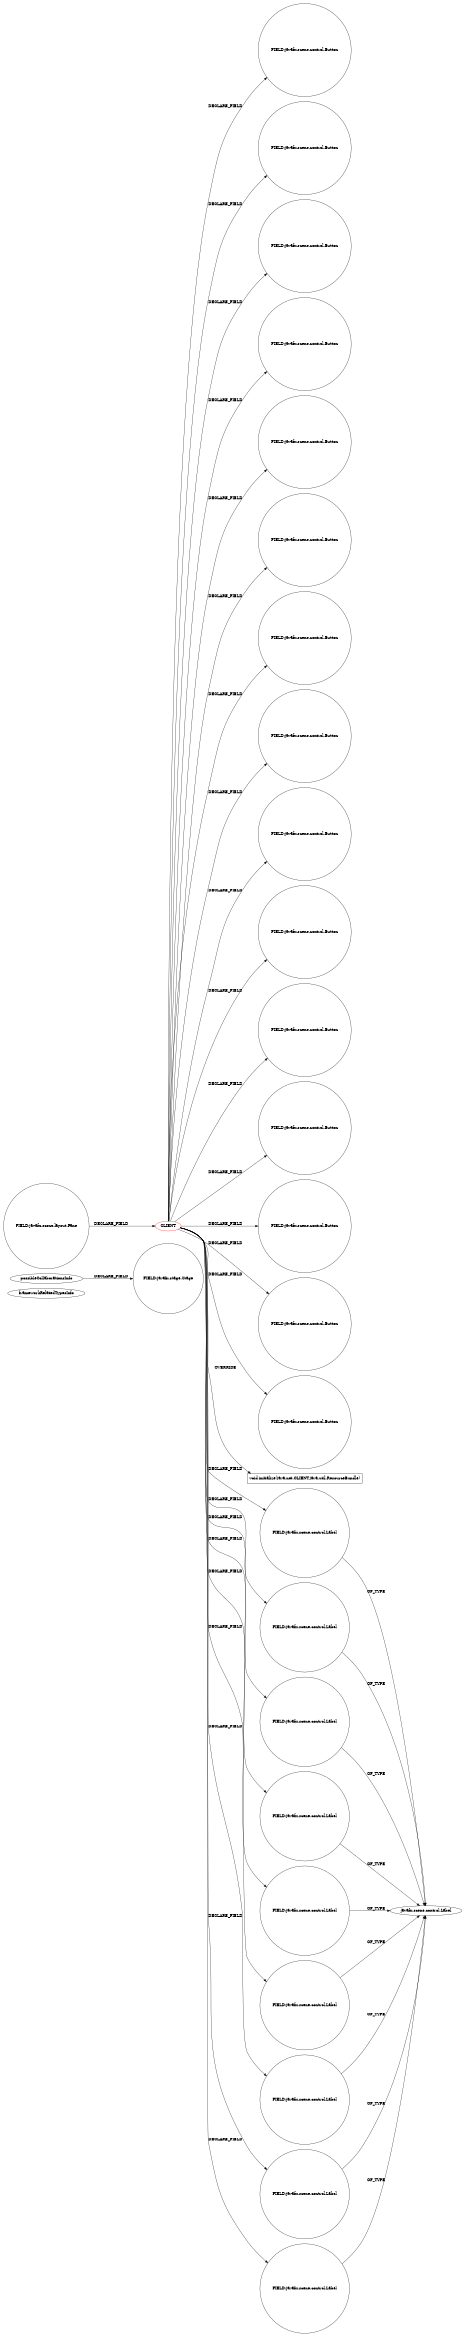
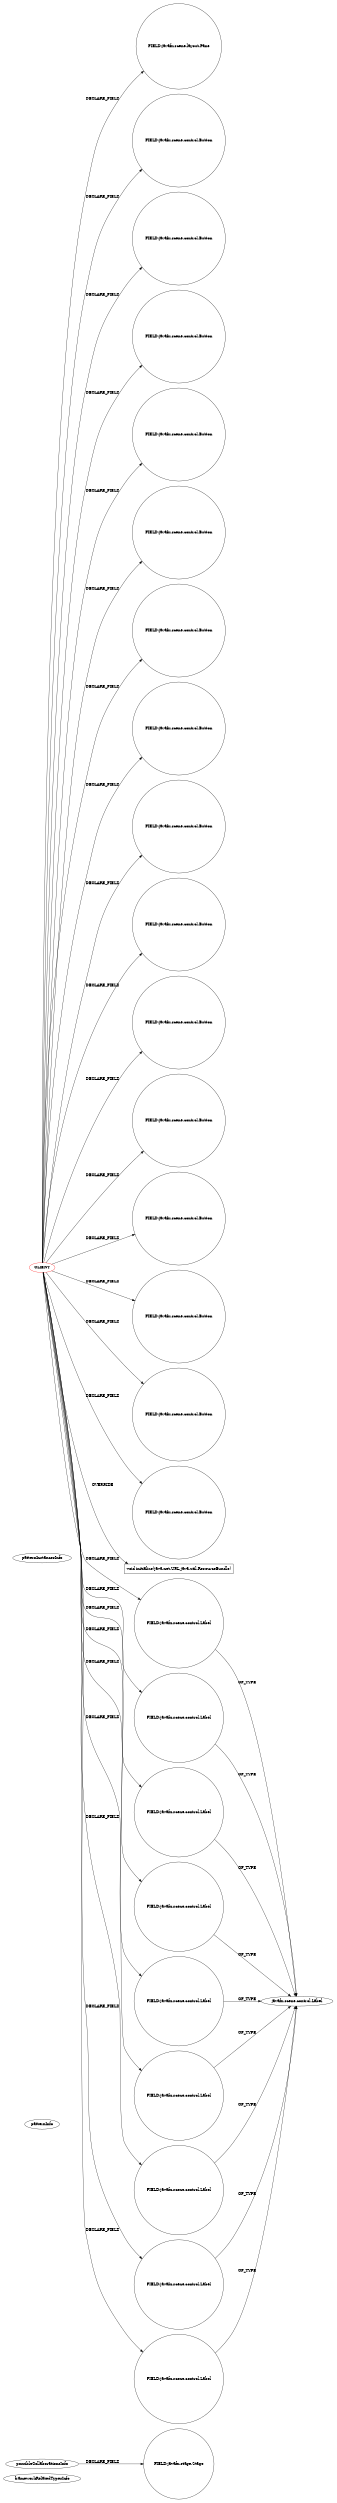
  digraph {
    rankdir=LR
    node [isFrameworkType=false shape=circle vertexType=FIELD_DECLARATION]
    frameworkRelatedTypesInfo [isFrameworkType="" shape="" vertexType=""]
    possibleCollaborationsInfo [isFrameworkType="" shape="" vertexType=""]
    n3 [label="FIELD:javafx.stage.Stage"]
+   patternInfo [frequency=2.0 patternRootClient=0 isFrameworkType="" shape="" vertexType=""]
+   patternInstancesInfo [0="walker-clint-AIProj3~/walker-clint-AIProj3/AIProj3-master/src/application/GameBoardController.java~GameBoardController~4712" 1="RomeoGolf-BC~/RomeoGolf-BC/BC-master/src/romeogolf/bc/MainController.java~MainController~1142" isFrameworkType="" shape="" vertexType=""]
    n6 [label="FIELD:javafx.scene.layout.Pane"]
    n7 [color=red label=CLIENT vertexType=ROOT_CLIENT_CLASS_DECLARATION shape=""]
    n8 [label="FIELD:javafx.scene.control.Button"]
    n9 [label="FIELD:javafx.scene.control.Button"]
    n10 [label="FIELD:javafx.scene.control.Button"]
    n11 [label="FIELD:javafx.scene.control.Button"]
    n12 [label="FIELD:javafx.scene.control.Button"]
    n13 [label="FIELD:javafx.scene.control.Button"]
    n14 [label="FIELD:javafx.scene.control.Button"]
    n15 [label="FIELD:javafx.scene.control.Button"]
    n16 [label="FIELD:javafx.scene.control.Button"]
    n17 [label="FIELD:javafx.scene.control.Button"]
    n18 [label="FIELD:javafx.scene.control.Button"]
    n19 [label="FIELD:javafx.scene.control.Button"]
    n20 [label="FIELD:javafx.scene.control.Button"]
    n21 [label="FIELD:javafx.scene.control.Button"]
    n22 [label="FIELD:javafx.scene.control.Button"]
-   n23 [label="void initialize(java.net.CLIENT,java.util.ResourceBundle)" shape=box vertexType=OVERRIDING_METHOD_DECLARATION]
+   n23 [label="void initialize(java.net.URL,java.util.ResourceBundle)" shape=box vertexType=OVERRIDING_METHOD_DECLARATION]
    n24 [label="FIELD:javafx.scene.control.Label"]
    n25 [label="FIELD:javafx.scene.control.Label"]
    n26 [label="FIELD:javafx.scene.control.Label"]
    n27 [label="FIELD:javafx.scene.control.Label"]
    n28 [label="FIELD:javafx.scene.control.Label"]
    n29 [label="FIELD:javafx.scene.control.Label"]
    n30 [label="FIELD:javafx.scene.control.Label"]
    n31 [label="FIELD:javafx.scene.control.Label"]
    n32 [label="FIELD:javafx.scene.control.Label"]
    n33 [label="javafx.scene.control.Label" vertexType=FRAMEWORK_CLASS_TYPE shape=""]
    possibleCollaborationsInfo -> n3 [label=DECLARE_FIELD]
-   n6 -> n7 [label=DECLARE_FIELD]
+   n7 -> n6 [label=DECLARE_FIELD]
    n7 -> n8 [label=DECLARE_FIELD]
    n7 -> n9 [label=DECLARE_FIELD]
    n7 -> n10 [label=DECLARE_FIELD]
    n7 -> n11 [label=DECLARE_FIELD]
    n7 -> n12 [label=DECLARE_FIELD]
    n7 -> n13 [label=DECLARE_FIELD]
    n7 -> n14 [label=DECLARE_FIELD]
    n7 -> n15 [label=DECLARE_FIELD]
    n7 -> n16 [label=DECLARE_FIELD]
    n7 -> n17 [label=DECLARE_FIELD]
    n7 -> n18 [label=DECLARE_FIELD]
    n7 -> n19 [label=DECLARE_FIELD]
    n7 -> n20 [label=DECLARE_FIELD]
    n7 -> n21 [label=DECLARE_FIELD]
    n7 -> n22 [label=DECLARE_FIELD]
    n7 -> n23 [label=OVERRIDE]
    n7 -> n24 [label=DECLARE_FIELD]
    n7 -> n25 [label=DECLARE_FIELD]
    n7 -> n26 [label=DECLARE_FIELD]
    n7 -> n27 [label=DECLARE_FIELD]
    n7 -> n28 [label=DECLARE_FIELD]
    n7 -> n29 [label=DECLARE_FIELD]
    n7 -> n30 [label=DECLARE_FIELD]
    n7 -> n31 [label=DECLARE_FIELD]
    n7 -> n32 [label=DECLARE_FIELD]
    n24 -> n33 [label=OF_TYPE]
    n25 -> n33 [label=OF_TYPE]
    n26 -> n33 [label=OF_TYPE]
    n27 -> n33 [label=OF_TYPE]
    n28 -> n33 [label=OF_TYPE]
    n29 -> n33 [label=OF_TYPE]
    n30 -> n33 [label=OF_TYPE]
    n31 -> n33 [label=OF_TYPE]
    n32 -> n33 [label=OF_TYPE]
  }
